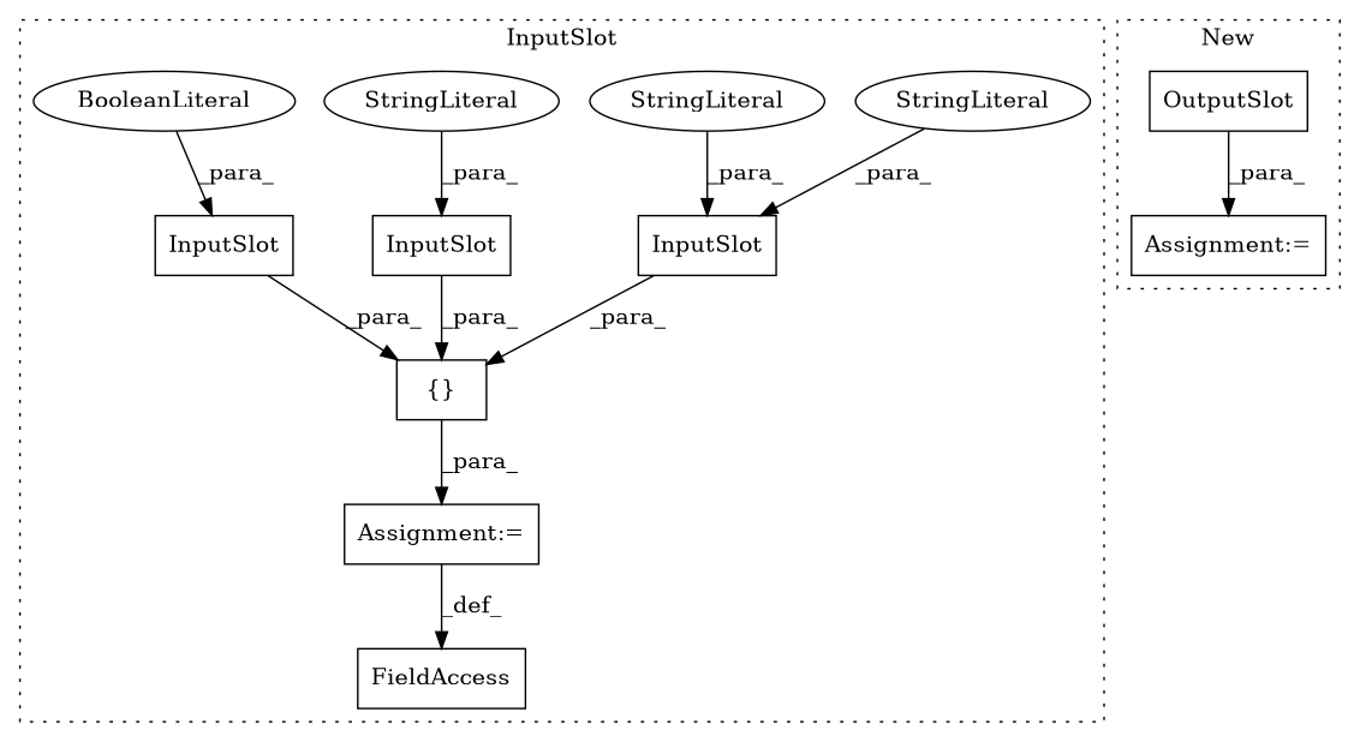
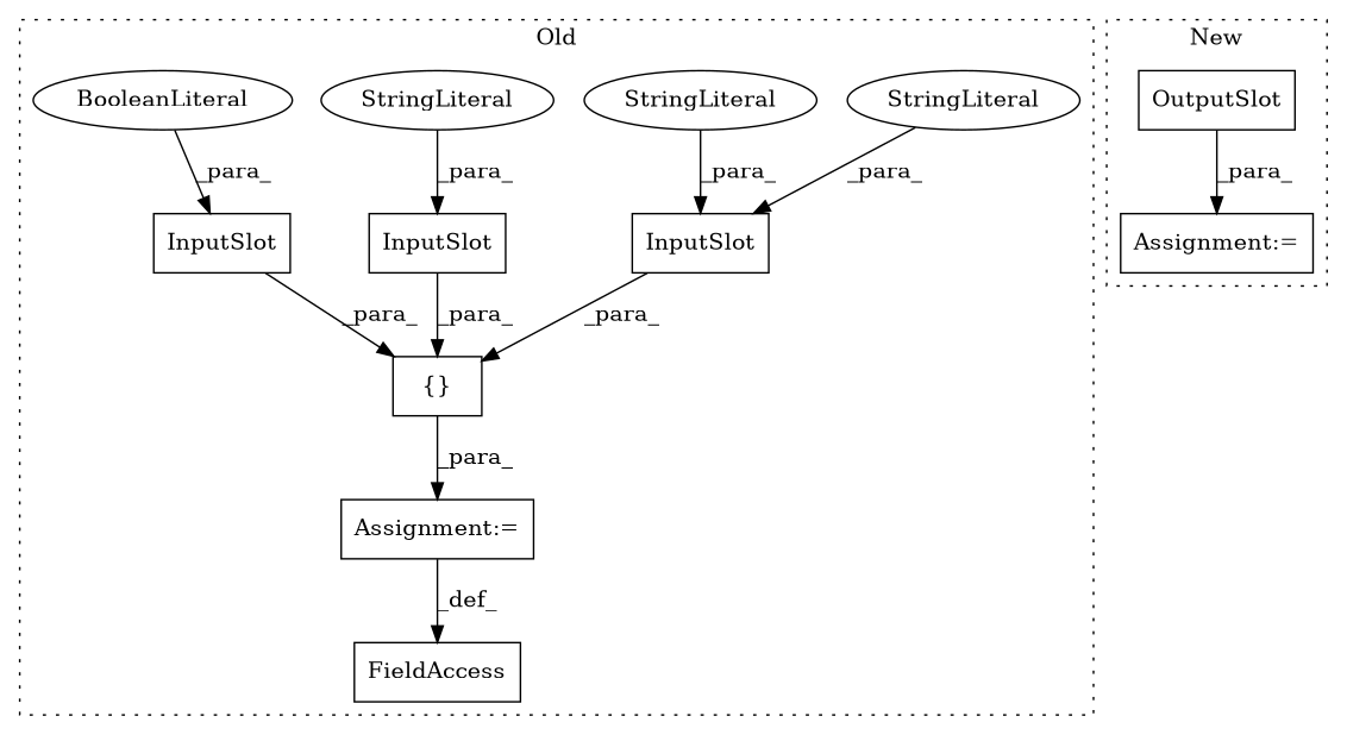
  digraph {
    node [a=32 l="10,1" shape=box]
    n1 [label=InputSlot s="15253,15282"]
    n2 [a=7 l=1 label="Assignment:=" s=15212]
    n3 [a=4 l="1,1" label="{}" s="15230,15368"]
    n4 [a=22 l=10 label=FieldAccess s=15202]
    n5 [a=45 l=10 label=StringLiteral s=15263 shape=ellipse]
    n6 [label=InputSlot s="15284,15301"]
    n7 [a=45 l=7 label=StringLiteral s=15294 shape=ellipse]
    n8 [label=InputSlot s="15341,15367"]
    n9 [a=45 l=8 label=StringLiteral s=15274 shape=ellipse]
    n10 [a=9 l=4 label=BooleanLiteral s=15363 shape=ellipse]
    n11 [l=12 label=OutputSlot s=15360]
    n12 [a=7 l=1 label="Assignment:=" s=15359]
    subgraph cluster_1 {
-     label=InputSlot
+     label=Old
      style=dotted
      n1
      n2
      n3
      n4
      n5
      n6
      n7
      n8
      n9
      n10
    }
    subgraph cluster_2 {
      label=New
      style=dotted
      n11
      n12
    }
    n1 -> n3 [label=_para_]
    n2 -> n4 [label=_def_]
    n3 -> n2 [label=_para_]
    n5 -> n1 [label=_para_]
    n6 -> n3 [label=_para_]
    n7 -> n6 [label=_para_]
    n8 -> n3 [label=_para_]
    n9 -> n1 [label=_para_]
    n10 -> n8 [label=_para_]
    n11 -> n12 [label=_para_]
  }
